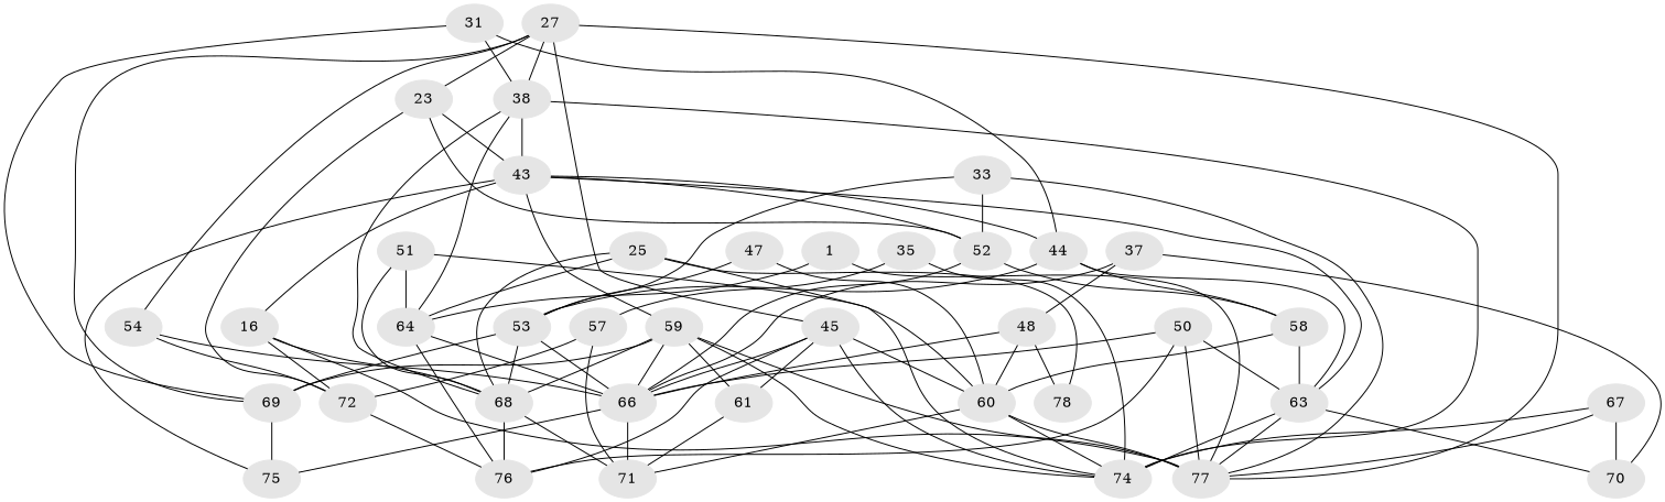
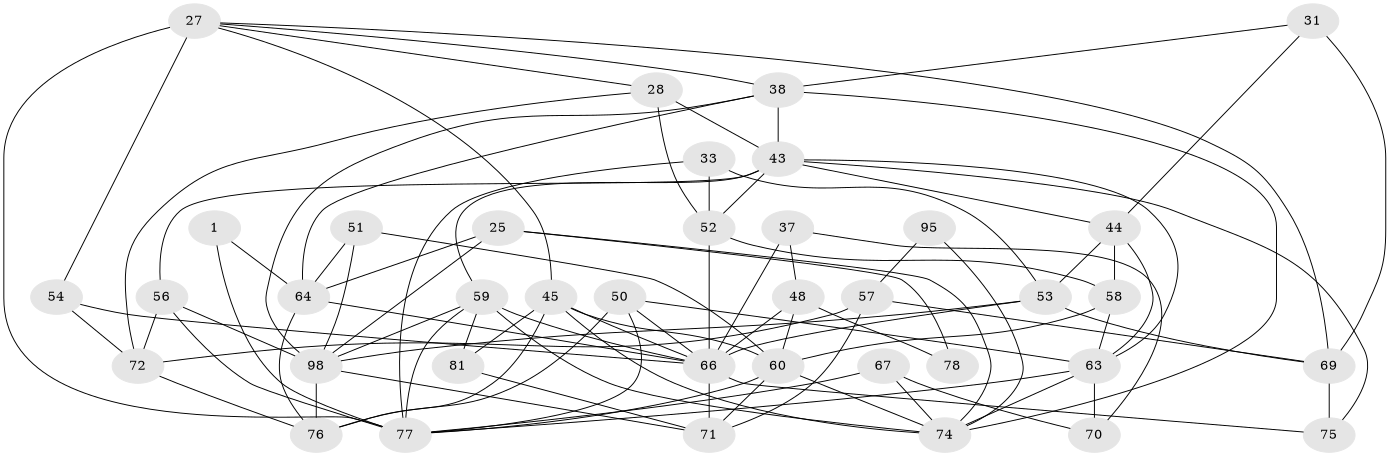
  graph {
    node [color=gray90 style=filled]
    64 [super="+12"]
    66 [super="+18+22+32"]
    76 [super="+73+62"]
    1
    77 [super="+16+40"]
    25
-   68 [super="+55+42"]
+   68 [super="+55+42" label=98]
    74 [super="+65+34"]
    78
    71 [super="+17"]
    27 [super="+4+5"]
-   28 [label=23]
+   28
    38 [super="+8+21"]
    45 [super="+30"]
    54
    69
    n17 [label=43 super="+2+15"]
    52 [super="+26"]
    72
    60 [super="+36"]
-   61
+   61 [label=81]
    75 [super="+49"]
    44 [super="+9"]
-   56 [label=16]
+   56
    59 [super="+7+46+23+20"]
    63 [super="+10"]
    58
    31
    53 [super="+14"]
    33
    57 [super="+6"]
-   35
+   35 [label=95]
    37
    48
    70
-   47
    50 [super="+19"]
    51 [super="+11"]
    67 [super="+29+43"]
    64 -- 66
    64 -- 76 [weight=2]
    66 -- 71
    66 -- 75
    1 -- 64
    1 -- 77
    25 -- 64
    25 -- 68
    25 -- 74
    25 -- 78
    68 -- 76 [weight=2]
    68 -- 71
    27 -- 77
    27 -- 28
    27 -- 38
    27 -- 45 [weight=2]
    27 -- 54
    27 -- 69
    28 -- n17
    28 -- 52 [weight=2]
    28 -- 72
    38 -- 64
    38 -- 68 [weight=2]
    38 -- 74 [weight=3]
    38 -- n17 [weight=2]
    45 -- 66
    45 -- 76 [weight=2]
    45 -- 74
    45 -- 60
    45 -- 61
    54 -- 66
    54 -- 72
    69 -- 75
    n17 -- 52
    n17 -- 75
    n17 -- 44
    n17 -- 56
    n17 -- 59
    n17 -- 63
    52 -- 66
    52 -- 58
    72 -- 76
    60 -- 77
    60 -- 74 [weight=2]
    60 -- 71
    61 -- 71
    44 -- 63
    44 -- 58
    44 -- 53
    56 -- 77 [weight=2]
    56 -- 68 [weight=2]
    56 -- 72
    59 -- 66 [weight=2]
    59 -- 77 [weight=2]
    59 -- 68 [weight=2]
    59 -- 74
-   59 -- 69
+   57 -- 69
    59 -- 61
    63 -- 77
    63 -- 74
    63 -- 70
    58 -- 60
    58 -- 63
    31 -- 38
    31 -- 69
    31 -- 44
    53 -- 66 [weight=3]
    53 -- 68
    53 -- 69 [weight=2]
    33 -- 77
    33 -- 52
    33 -- 53
    57 -- 71
    57 -- 72 [weight=2]
    35 -- 74
    35 -- 57
    37 -- 66 [weight=2]
    37 -- 48
    37 -- 70
    48 -- 66
    48 -- 78
    48 -- 60
-   47 -- 60
-   47 -- 53
    50 -- 66
    50 -- 76
    50 -- 77
    50 -- 63 [weight=2]
    51 -- 64
    51 -- 68
    51 -- 60
    67 -- 77
    67 -- 74 [weight=2]
    67 -- 70
  }
